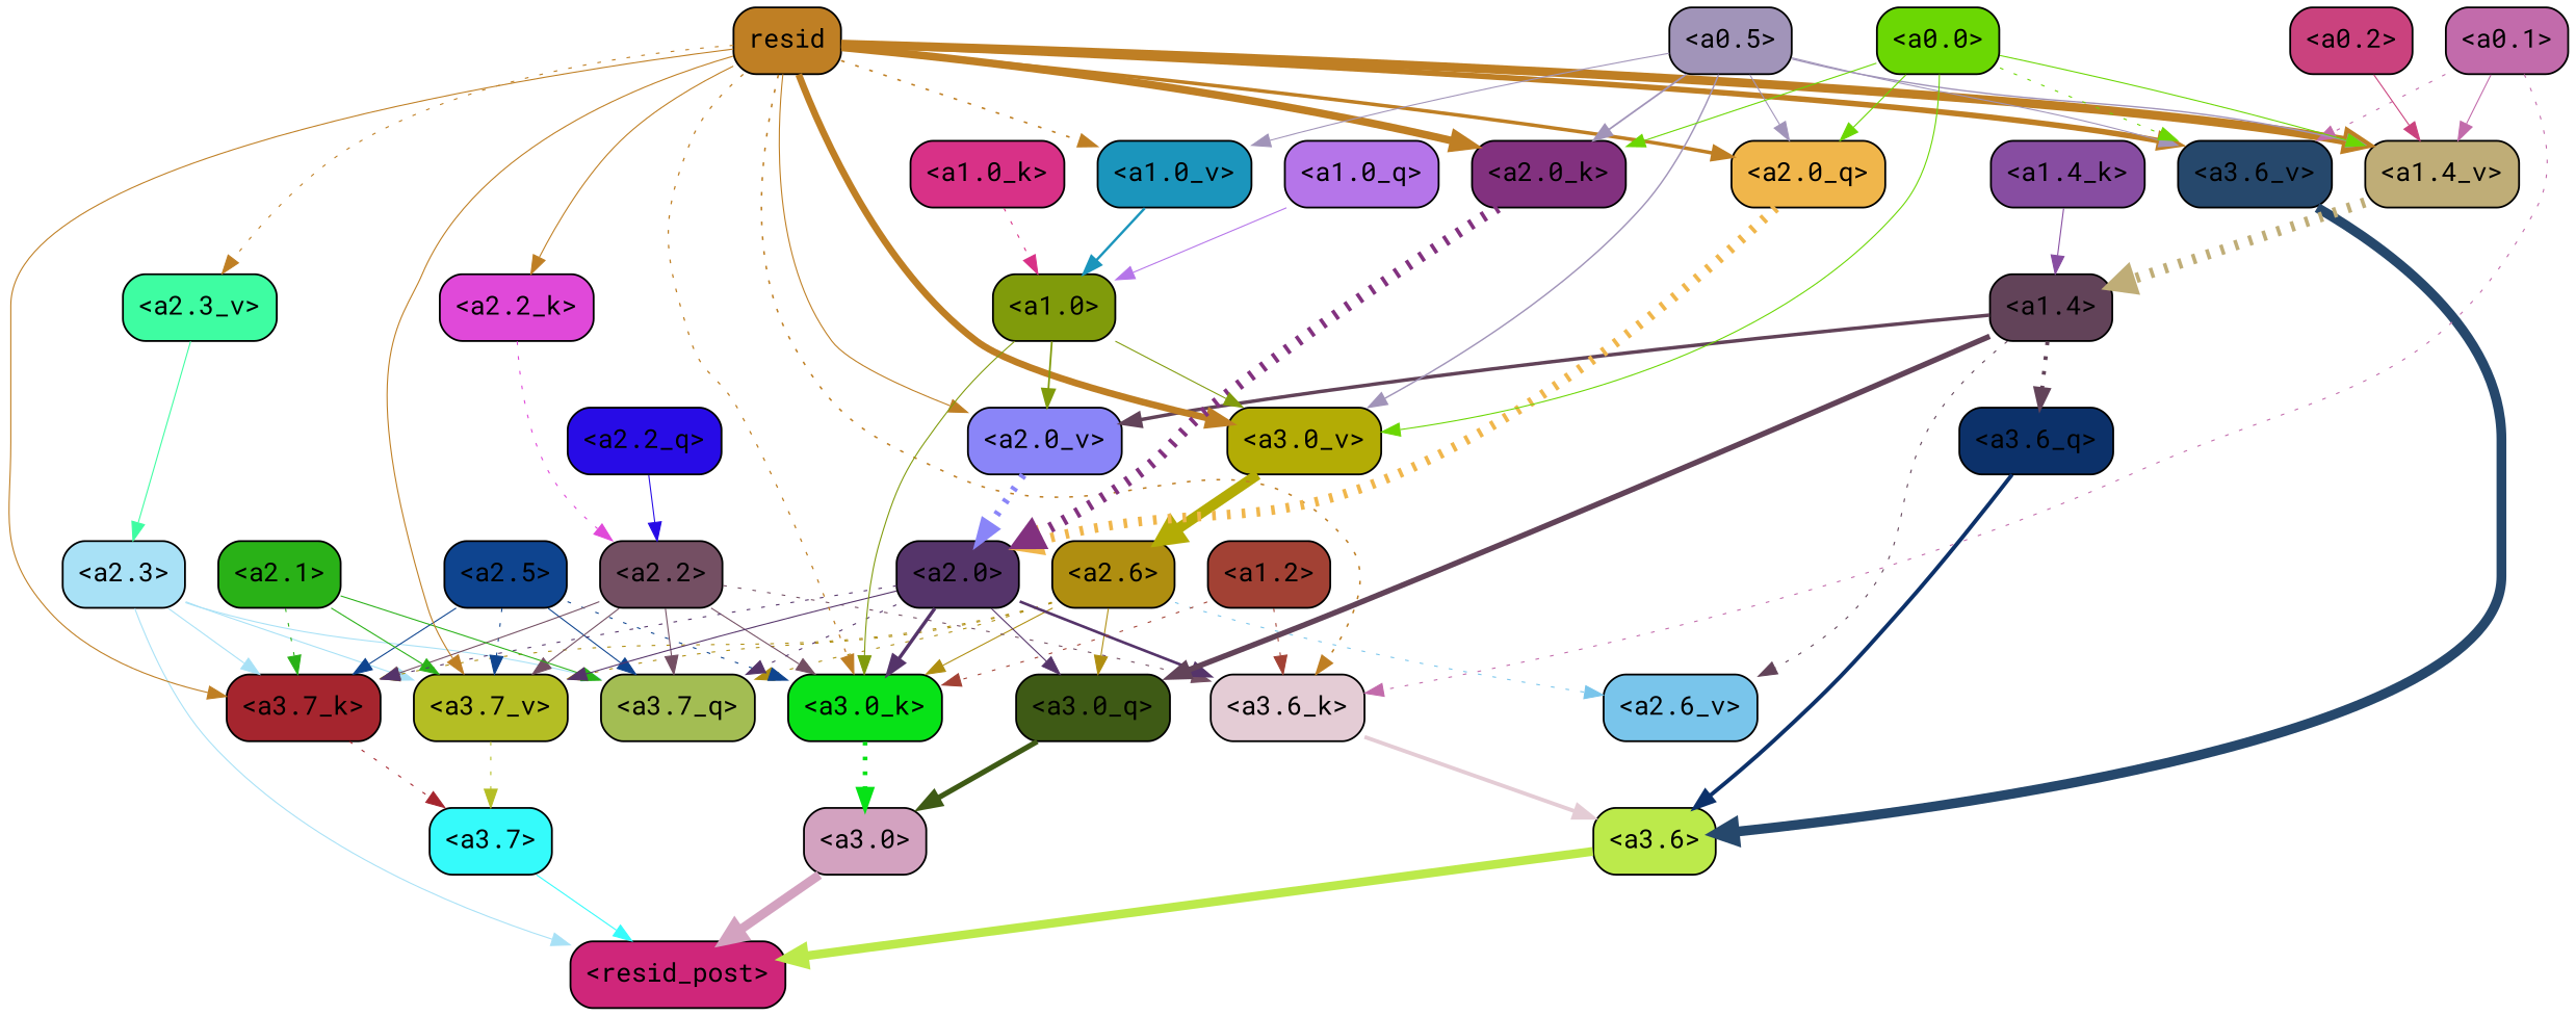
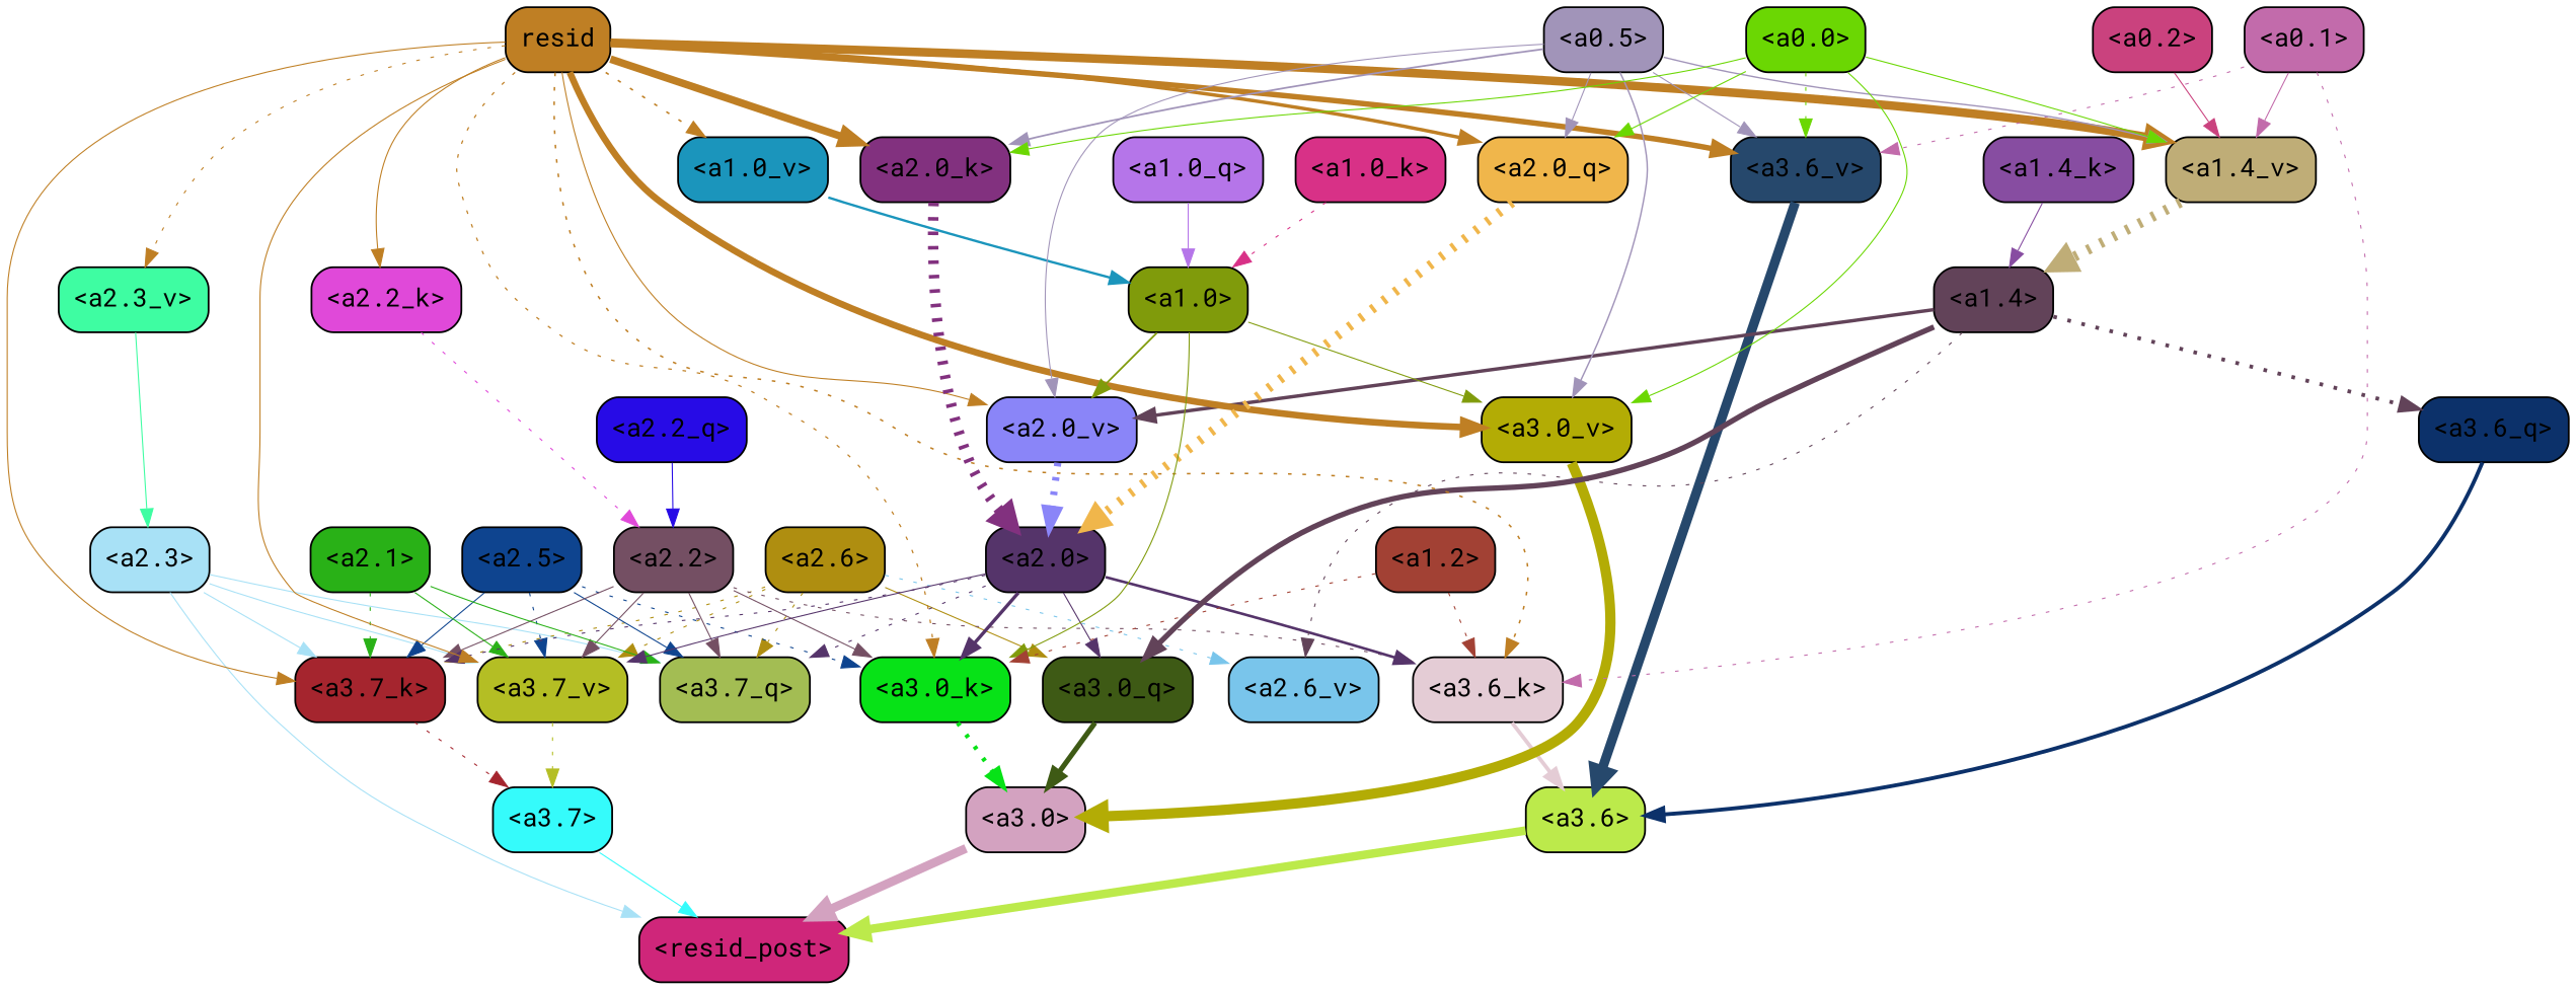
  strict digraph {
    fontname="Roboto Mono"
    splines=true
    node [color=black fontname="Roboto Mono" shape=box style="filled, rounded"]
    edge [color="#bf7f24" fontname="Roboto Mono" penwidth=0.6 style=dotted]
    "<a3.7>" [fillcolor="#35fbfb"]
    "<resid_post>" [fillcolor="#cf267a"]
    "<a3.6>" [fillcolor="#bcea4b"]
    "<a3.0>" [fillcolor="#d3a2c0"]
    "<a2.3>" [fillcolor="#a8e1f6"]
    "<a3.7_q>" [fillcolor="#a3bd53"]
    "<a3.7_k>" [fillcolor="#a5252e"]
    "<a3.7_v>" [fillcolor="#b4be24"]
    "<a3.6_q>" [fillcolor="#0c316a"]
    "<a3.0_q>" [fillcolor="#3e5a15"]
    "<a3.6_k>" [fillcolor="#e4ccd5"]
    "<a3.0_k>" [fillcolor="#07e217"]
    "<a3.6_v>" [fillcolor="#26486c"]
    "<a3.0_v>" [fillcolor="#b3ac05"]
    "<a2.6>" [fillcolor="#af8e10"]
    "<a2.6_v>" [fillcolor="#79c5eb"]
    "<a2.5>" [fillcolor="#0e448f"]
    "<a2.2>" [fillcolor="#744f63"]
    "<a2.1>" [fillcolor="#29b117"]
    "<a2.0>" [fillcolor="#55346a"]
    "<a1.4>" [fillcolor="#624359"]
    "<a2.0_v>" [fillcolor="#8a85f8"]
    n23 [fillcolor="#bf7f24" label=resid]
    "<a2.0_q>" [fillcolor="#f0b64b"]
    "<a2.2_k>" [fillcolor="#e049d9"]
    "<a2.0_k>" [fillcolor="#82317f"]
    "<a2.3_v>" [fillcolor="#3efda2"]
    "<a1.4_v>" [fillcolor="#bfad77"]
    "<a1.0_v>" [fillcolor="#1b95bc"]
    "<a1.0>" [fillcolor="#809b0b"]
    "<a1.2>" [fillcolor="#a24134"]
    "<a0.1>" [fillcolor="#c26bab"]
    "<a0.5>" [fillcolor="#a194b9"]
    "<a0.0>" [fillcolor="#6bd703"]
    "<a2.2_q>" [fillcolor="#270be6"]
    "<a1.0_q>" [fillcolor="#b575e9"]
    "<a1.4_k>" [fillcolor="#874da1"]
    "<a1.0_k>" [fillcolor="#d83187"]
    "<a0.2>" [fillcolor="#ca427e"]
    "<a3.7>" -> "<resid_post>" [color="#35fbfb" style=solid]
    "<a3.6>" -> "<resid_post>" [color="#bcea4b" penwidth=4.7534414529800415 style=""]
    "<a3.0>" -> "<resid_post>" [color="#d3a2c0" penwidth=4.898576855659485 style=solid]
    "<a2.3>" -> "<resid_post>" [color="#a8e1f6" style=""]
    "<a2.3>" -> "<a3.7_q>" [color="#a8e1f6" style=""]
    "<a2.3>" -> "<a3.7_k>" [color="#a8e1f6" style=""]
    "<a2.3>" -> "<a3.7_v>" [color="#a8e1f6" style=""]
    "<a3.7_k>" -> "<a3.7>" [color="#a5252e"]
    "<a3.7_v>" -> "<a3.7>" [color="#b4be24"]
    "<a3.6_q>" -> "<a3.6>" [color="#0c316a" penwidth=2.160832464694977 style=bold]
    "<a3.0_q>" -> "<a3.0>" [color="#3e5a15" penwidth=2.870753765106201 style=bold]
    "<a3.6_k>" -> "<a3.6>" [color="#e4ccd5" penwidth=2.13908451795578 style=""]
    "<a3.0_k>" -> "<a3.0>" [color="#07e217" penwidth=2.520303964614868]
    "<a3.6_v>" -> "<a3.6>" [color="#26486c" penwidth=5.297133803367615 style=bold]
-   "<a3.0_v>" -> "<a2.6>" [color="#b3ac05" penwidth=5.680712580680847 style=solid]
+   "<a3.0_v>" -> "<a3.0>" [color="#b3ac05" penwidth=5.680712580680847 style=solid]
    "<a2.6>" -> "<a3.7_q>" [color="#af8e10"]
    "<a2.6>" -> "<a3.7_k>" [color="#af8e10"]
    "<a2.6>" -> "<a3.7_v>" [color="#af8e10"]
    "<a2.6>" -> "<a3.0_q>" [color="#af8e10" style=bold]
-   "<a2.6>" -> "<a3.0_k>" [color="#af8e10" style=bold]
    "<a2.6>" -> "<a2.6_v>" [color="#79c5eb"]
    "<a2.5>" -> "<a3.7_q>" [color="#0e448f" style=bold]
    "<a2.5>" -> "<a3.7_k>" [color="#0e448f" style=solid]
    "<a2.5>" -> "<a3.7_v>" [color="#0e448f"]
    "<a2.5>" -> "<a3.0_k>" [color="#0e448f"]
    "<a2.2>" -> "<a3.7_q>" [color="#744f63" style=bold]
    "<a2.2>" -> "<a3.7_k>" [color="#744f63" style=solid]
    "<a2.2>" -> "<a3.7_v>" [color="#744f63" style=bold]
    "<a2.2>" -> "<a3.6_k>" [color="#744f63"]
    "<a2.2>" -> "<a3.0_k>" [color="#744f63" style=bold]
    "<a2.1>" -> "<a3.7_q>" [color="#29b117" style=bold]
    "<a2.1>" -> "<a3.7_k>" [color="#29b117"]
    "<a2.1>" -> "<a3.7_v>" [color="#29b117" style=bold]
    "<a2.0>" -> "<a3.7_q>" [color="#55346a"]
    "<a2.0>" -> "<a3.7_k>" [color="#55346a"]
    "<a2.0>" -> "<a3.7_v>" [color="#55346a" style=bold]
    "<a2.0>" -> "<a3.0_q>" [color="#55346a" style=bold]
    "<a2.0>" -> "<a3.6_k>" [color="#55346a" penwidth=1.4784413101151586 style=bold]
    "<a2.0>" -> "<a3.0_k>" [color="#55346a" penwidth=1.8858084231615067 style=bold]
    "<a1.4>" -> "<a3.6_q>" [color="#624359" penwidth=2.149975523352623]
    "<a1.4>" -> "<a3.0_q>" [color="#624359" penwidth=3.0018038749694824 style=solid]
    "<a1.4>" -> "<a2.6_v>" [color="#624359"]
    "<a1.4>" -> "<a2.0_v>" [color="#624359" penwidth=1.925402581691742 style=bold]
    "<a2.0_v>" -> "<a2.0>" [color="#8a85f8" penwidth=3.9731863737106323]
    n23 -> "<a3.7_k>" [style=solid]
    n23 -> "<a3.7_v>" [style=bold]
    n23 -> "<a3.6_k>" [penwidth=0.8552796393632889]
    n23 -> "<a3.0_k>" [penwidth=0.691851794719696]
    n23 -> "<a3.6_v>" [penwidth=3.067279100418091 style=solid]
    n23 -> "<a3.0_v>" [penwidth=3.6927278637886047 style=solid]
    n23 -> "<a2.0_v>" [style=solid]
    n23 -> "<a2.0_q>" [penwidth=1.944248914718628 style=solid]
    n23 -> "<a2.2_k>" [style=solid]
    n23 -> "<a2.0_k>" [penwidth=4.198909968137741 style=bold]
    n23 -> "<a2.3_v>"
    n23 -> "<a1.4_v>" [penwidth=4.780120432376862 style=solid]
    n23 -> "<a1.0_v>" [penwidth=0.8886437299661338]
    "<a2.0_q>" -> "<a2.0>" [color="#f0b64b" penwidth=5.1847569942474365]
    "<a2.2_k>" -> "<a2.2>" [color="#e049d9" penwidth=0.6149471998214722]
    "<a2.0_k>" -> "<a2.0>" [color="#82317f" penwidth=5.773491740226746]
    "<a2.3_v>" -> "<a2.3>" [color="#3efda2" style=bold]
    "<a1.4_v>" -> "<a1.4>" [color="#bfad77" penwidth=5.565408229827881]
    "<a1.0_v>" -> "<a1.0>" [color="#1b95bc" penwidth=1.3358666002750397 style=solid]
    "<a1.0>" -> "<a3.0_k>" [color="#809b0b" style=bold]
    "<a1.0>" -> "<a3.0_v>" [color="#809b0b" style=solid]
    "<a1.0>" -> "<a2.0_v>" [color="#809b0b" penwidth=0.9920598268508911 style=solid]
    "<a1.2>" -> "<a3.6_k>" [color="#a24134"]
    "<a1.2>" -> "<a3.0_k>" [color="#a24134"]
    "<a0.1>" -> "<a3.6_k>" [color="#c26bab"]
    "<a0.1>" -> "<a3.6_v>" [color="#c26bab"]
    "<a0.1>" -> "<a1.4_v>" [color="#c26bab" style=solid]
    "<a0.5>" -> "<a3.6_v>" [color="#a194b9" style=bold]
    "<a0.5>" -> "<a3.0_v>" [color="#a194b9" penwidth=0.8028683364391327 style=bold]
    "<a0.5>" -> "<a2.0_q>" [color="#a194b9" style=solid]
    "<a0.5>" -> "<a2.0_k>" [color="#a194b9" penwidth=0.9883035719394684 style=bold]
    "<a0.5>" -> "<a1.4_v>" [color="#a194b9" penwidth=0.7686666250228882 style=bold]
-   "<a0.5>" -> "<a1.0_v>" [color="#a194b9" style=bold]
+   "<a0.5>" -> "<a2.0_v>" [color="#a194b9" style=bold]
    "<a0.0>" -> "<a3.6_v>" [color="#6bd703"]
    "<a0.0>" -> "<a3.0_v>" [color="#6bd703" style=solid]
    "<a0.0>" -> "<a2.0_q>" [color="#6bd703" style=bold]
    "<a0.0>" -> "<a2.0_k>" [color="#6bd703" style=bold]
    "<a0.0>" -> "<a1.4_v>" [color="#6bd703" style=solid]
    "<a2.2_q>" -> "<a2.2>" [color="#270be6" style=solid]
    "<a1.0_q>" -> "<a1.0>" [color="#b575e9" style=solid]
    "<a1.4_k>" -> "<a1.4>" [color="#874da1" style=solid]
    "<a1.0_k>" -> "<a1.0>" [color="#d83187"]
    "<a0.2>" -> "<a1.4_v>" [color="#ca427e" style=bold]
  }
